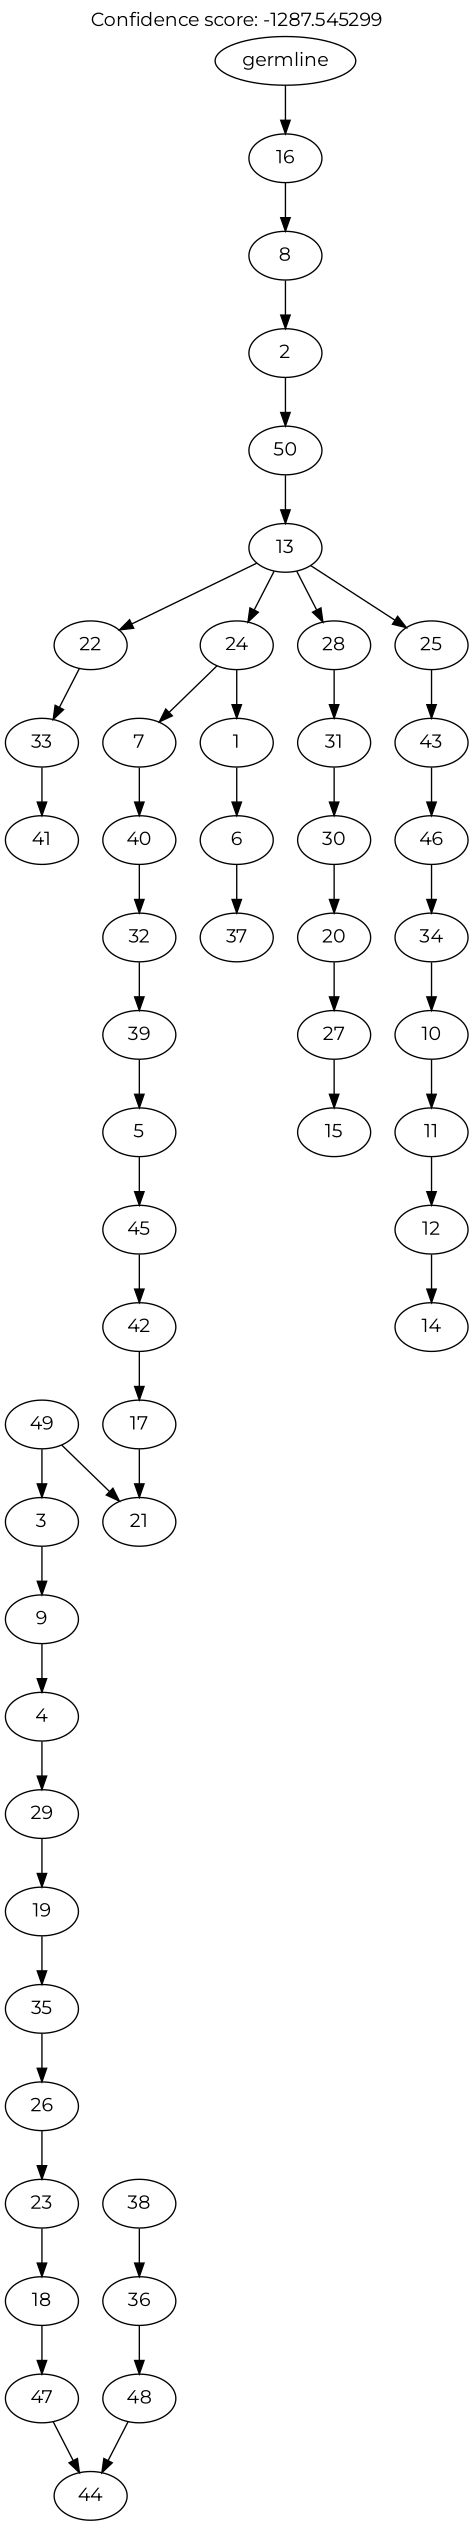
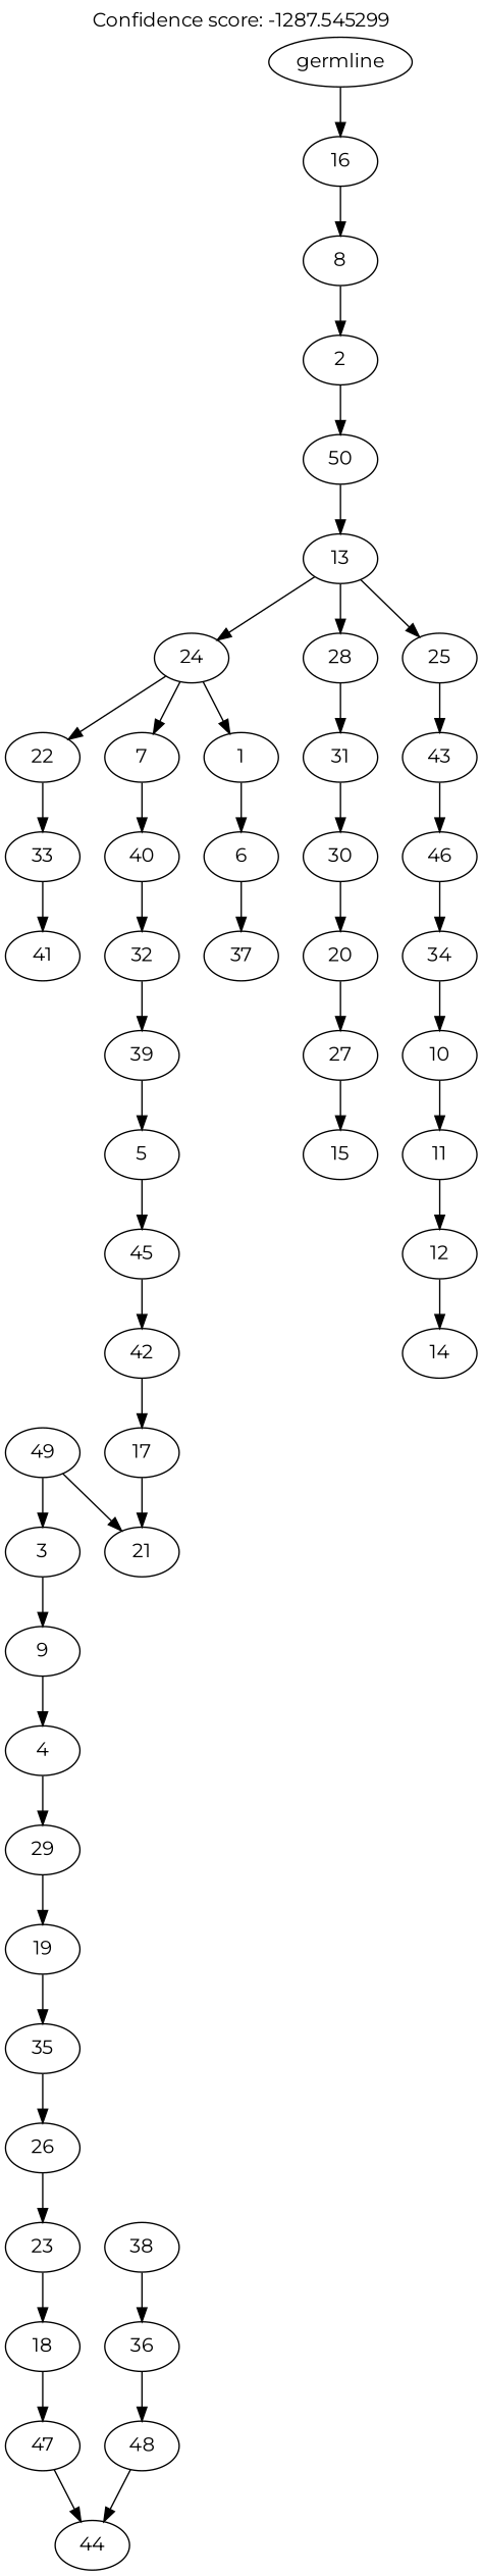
  digraph {
    fontname=Montserrat
    label="Confidence score: -1287.545299"
    labelloc=t
    node [fontname=Montserrat]
    edge [fontname=Montserrat]
    n1 [label=33]
    n2 [label=41]
    n3 [label=22]
    n4 [label=48]
    n5 [label=44]
    n6 [label=36]
    n7 [label=38]
    n8 [label=47]
    n9 [label=18]
    n10 [label=23]
    n11 [label=26]
    n12 [label=35]
    n13 [label=19]
    n14 [label=29]
    n15 [label=4]
    n16 [label=9]
    n17 [label=3]
    n18 [label=49]
    n19 [label=21]
    n20 [label=17]
    n21 [label=42]
    n22 [label=45]
    n23 [label=5]
    n24 [label=39]
    n25 [label=32]
    n26 [label=40]
    n27 [label=7]
    n28 [label=6]
    n29 [label=37]
    n30 [label=1]
    n31 [label=24]
    n32 [label=27]
    n33 [label=15]
    n34 [label=20]
    n35 [label=30]
    n36 [label=31]
    n37 [label=28]
    n38 [label=12]
    n39 [label=14]
    n40 [label=11]
    n41 [label=10]
    n42 [label=34]
    n43 [label=46]
    n44 [label=43]
    n45 [label=25]
    n46 [label=13]
    n47 [label=50]
    n48 [label=2]
    n49 [label=8]
    n50 [label=16]
    n51 [label=germline]
    n1 -> n2
    n3 -> n1
    n4 -> n5
    n6 -> n4
    n7 -> n6
    n8 -> n5
    n9 -> n8
    n10 -> n9
    n11 -> n10
    n12 -> n11
    n13 -> n12
    n14 -> n13
    n15 -> n14
    n16 -> n15
    n17 -> n16
    n18 -> n17
    n18 -> n19
    n20 -> n19
    n21 -> n20
    n22 -> n21
    n23 -> n22
    n24 -> n23
    n25 -> n24
    n26 -> n25
    n27 -> n26
    n28 -> n29
    n30 -> n28
    n31 -> n27
    n31 -> n30
    n32 -> n33
    n34 -> n32
    n35 -> n34
    n36 -> n35
    n37 -> n36
    n38 -> n39
    n40 -> n38
    n41 -> n40
    n42 -> n41
    n43 -> n42
    n44 -> n43
    n45 -> n44
-   n46 -> n3
+   n31 -> n3
    n46 -> n31
    n46 -> n37
    n46 -> n45
    n47 -> n46
    n48 -> n47
    n49 -> n48
    n50 -> n49
    n51 -> n50
  }
